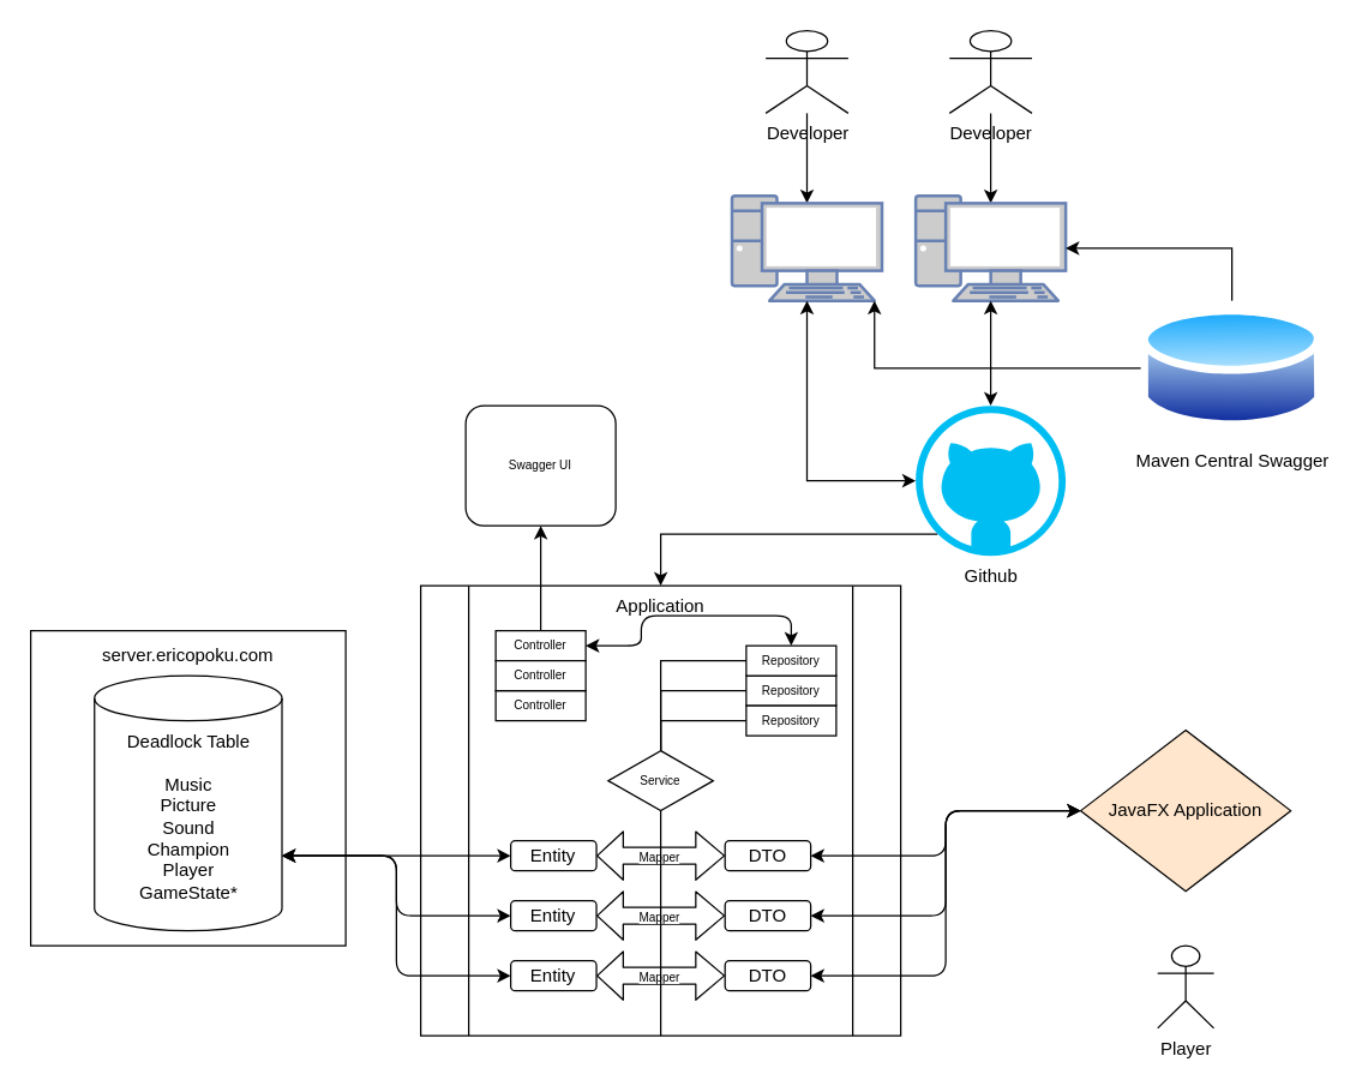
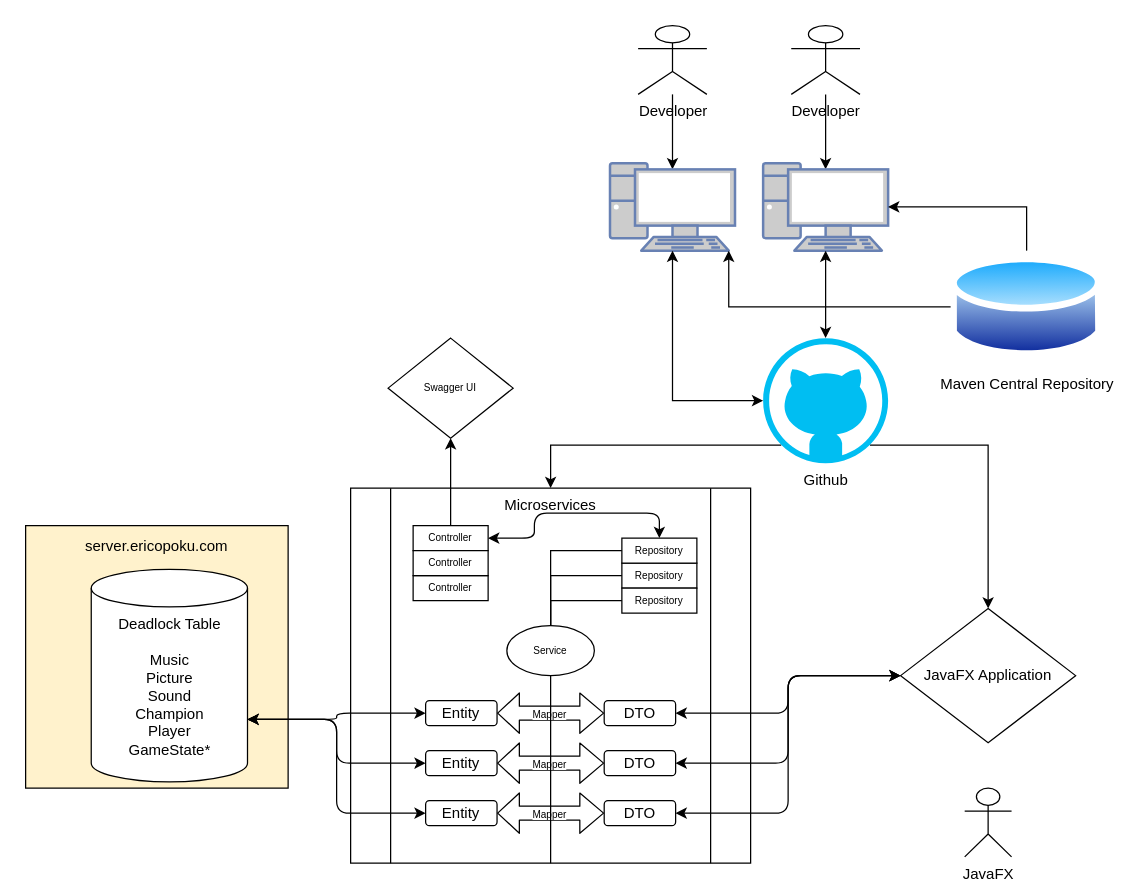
  <mxCell id="0" />
  <mxCell id="1" parent="0" />
- <mxCell id="2" value="Application" style="shape=process;whiteSpace=wrap;html=1;backgroundOutline=1;align=center;verticalAlign=top;" vertex="1" parent="1"><mxGeometry x="280" y="390" width="320" height="300" as="geometry" /></mxCell>
- <mxCell id="3" value="JavaFX Application" style="rhombus;whiteSpace=wrap;html=1;align=center;verticalAlign=middle;fillColor=#ffe6cc;" vertex="1" parent="1"><mxGeometry x="720" y="486.25" width="140" height="107.5" as="geometry" /></mxCell>
+ <mxCell id="2" value="Microservices" style="shape=process;whiteSpace=wrap;html=1;backgroundOutline=1;align=center;verticalAlign=top;" vertex="1" parent="1"><mxGeometry x="280" y="390" width="320" height="300" as="geometry" /></mxCell>
+ <mxCell id="3" value="JavaFX Application" style="rhombus;whiteSpace=wrap;html=1;align=center;verticalAlign=middle;" vertex="1" parent="1"><mxGeometry x="720" y="486.25" width="140" height="107.5" as="geometry" /></mxCell>
+ <mxCell id="4" style="edgeStyle=orthogonalEdgeStyle;rounded=0;jumpStyle=none;orthogonalLoop=1;jettySize=auto;html=1;exitX=0.855;exitY=0.855;exitDx=0;exitDy=0;exitPerimeter=0;entryX=0.5;entryY=0;entryDx=0;entryDy=0;strokeColor=#000000;" edge="1" parent="1" source="6" target="3"><mxGeometry relative="1" as="geometry" /></mxCell>
  <mxCell id="5" style="edgeStyle=orthogonalEdgeStyle;rounded=0;jumpStyle=none;orthogonalLoop=1;jettySize=auto;html=1;exitX=0.145;exitY=0.855;exitDx=0;exitDy=0;exitPerimeter=0;entryX=0.5;entryY=0;entryDx=0;entryDy=0;strokeColor=#000000;" edge="1" parent="1" source="6" target="2"><mxGeometry relative="1" as="geometry" /></mxCell>
  <mxCell id="6" value="Github" style="verticalLabelPosition=bottom;html=1;verticalAlign=top;align=center;strokeColor=none;fillColor=#00BEF2;shape=mxgraph.azure.github_code;pointerEvents=1;" vertex="1" parent="1"><mxGeometry x="610" y="270" width="100" height="100" as="geometry" /></mxCell>
- <mxCell id="7" value="Player" style="shape=umlActor;verticalLabelPosition=bottom;verticalAlign=top;html=1;outlineConnect=0;align=center;" vertex="1" parent="1"><mxGeometry x="771.25" y="630" width="37.5" height="55" as="geometry" /></mxCell>
+ <mxCell id="7" value="JavaFX" style="shape=umlActor;verticalLabelPosition=bottom;verticalAlign=top;html=1;outlineConnect=0;align=center;" vertex="1" parent="1"><mxGeometry x="771.25" y="630" width="37.5" height="55" as="geometry" /></mxCell>
  <mxCell id="8" value="Developer" style="shape=umlActor;verticalLabelPosition=bottom;verticalAlign=top;html=1;outlineConnect=0;align=center;" vertex="1" parent="1"><mxGeometry x="510" y="20" width="55" height="55" as="geometry" /></mxCell>
  <mxCell id="9" value="Developer" style="shape=umlActor;verticalLabelPosition=bottom;verticalAlign=top;html=1;outlineConnect=0;align=center;" vertex="1" parent="1"><mxGeometry x="632.5" y="20" width="55" height="55" as="geometry" /></mxCell>
  <mxCell id="10" value="" style="endArrow=classic;html=1;entryX=0.5;entryY=0.07;entryDx=0;entryDy=0;entryPerimeter=0;" edge="1" parent="1" source="8" target="14"><mxGeometry width="50" height="50" relative="1" as="geometry"><mxPoint x="500" y="180" as="sourcePoint" /><mxPoint x="550" y="130" as="targetPoint" /></mxGeometry></mxCell>
  <mxCell id="11" value="" style="endArrow=classic;html=1;entryX=0.5;entryY=0.07;entryDx=0;entryDy=0;entryPerimeter=0;" edge="1" parent="1" source="9" target="15"><mxGeometry width="50" height="50" relative="1" as="geometry"><mxPoint x="595" y="105" as="sourcePoint" /><mxPoint x="630.3" y="210.3" as="targetPoint" /></mxGeometry></mxCell>
  <mxCell id="12" value="" style="endArrow=classic;html=1;" edge="1" parent="1"><mxGeometry width="50" height="50" relative="1" as="geometry"><mxPoint x="790" y="280" as="sourcePoint" /><mxPoint x="790" y="280" as="targetPoint" /></mxGeometry></mxCell>
- <mxCell id="13" value="Maven Central Swagger" style="aspect=fixed;perimeter=ellipsePerimeter;html=1;align=center;shadow=0;dashed=0;spacingTop=3;image;image=img/lib/active_directory/database.svg;" vertex="1" parent="1"><mxGeometry x="760" y="200" width="121.62" height="90" as="geometry" /></mxCell>
+ <mxCell id="13" value="Maven Central Repository" style="aspect=fixed;perimeter=ellipsePerimeter;html=1;align=center;shadow=0;dashed=0;spacingTop=3;image;image=img/lib/active_directory/database.svg;" vertex="1" parent="1"><mxGeometry x="760" y="200" width="121.62" height="90" as="geometry" /></mxCell>
  <mxCell id="14" value="" style="fontColor=#0066CC;verticalAlign=top;verticalLabelPosition=bottom;labelPosition=center;align=center;html=1;outlineConnect=0;fillColor=#CCCCCC;strokeColor=#6881B3;gradientColor=none;gradientDirection=north;strokeWidth=2;shape=mxgraph.networks.pc;" vertex="1" parent="1"><mxGeometry x="487.5" y="130" width="100" height="70" as="geometry" /></mxCell>
  <mxCell id="15" value="" style="fontColor=#0066CC;verticalAlign=top;verticalLabelPosition=bottom;labelPosition=center;align=center;html=1;outlineConnect=0;fillColor=#CCCCCC;strokeColor=#6881B3;gradientColor=none;gradientDirection=north;strokeWidth=2;shape=mxgraph.networks.pc;" vertex="1" parent="1"><mxGeometry x="610" y="130" width="100" height="70" as="geometry" /></mxCell>
  <mxCell id="16" value="" style="endArrow=classic;startArrow=classic;html=1;strokeColor=#000000;exitX=0.5;exitY=1;exitDx=0;exitDy=0;exitPerimeter=0;rounded=0;edgeStyle=orthogonalEdgeStyle;entryX=0;entryY=0.5;entryDx=0;entryDy=0;entryPerimeter=0;" edge="1" parent="1" source="14" target="6"><mxGeometry width="50" height="50" relative="1" as="geometry"><mxPoint x="580" y="300" as="sourcePoint" /><mxPoint x="630" y="250" as="targetPoint" /></mxGeometry></mxCell>
  <mxCell id="17" value="" style="endArrow=classic;startArrow=classic;html=1;strokeColor=#000000;rounded=0;edgeStyle=orthogonalEdgeStyle;entryX=0.5;entryY=0;entryDx=0;entryDy=0;entryPerimeter=0;" edge="1" parent="1" source="15" target="6"><mxGeometry width="50" height="50" relative="1" as="geometry"><mxPoint x="547.5" y="210" as="sourcePoint" /><mxPoint x="620" y="310" as="targetPoint" /></mxGeometry></mxCell>
  <mxCell id="18" value="" style="endArrow=classic;html=1;entryX=1;entryY=0.5;entryDx=0;entryDy=0;exitX=0.5;exitY=0;exitDx=0;exitDy=0;edgeStyle=orthogonalEdgeStyle;rounded=0;entryPerimeter=0;" edge="1" parent="1" source="13" target="15"><mxGeometry width="50" height="50" relative="1" as="geometry"><mxPoint x="670" y="144.9" as="sourcePoint" /><mxPoint x="670" y="85" as="targetPoint" /></mxGeometry></mxCell>
  <mxCell id="19" value="" style="endArrow=classic;html=1;entryX=0.95;entryY=1;entryDx=0;entryDy=0;exitX=0;exitY=0.5;exitDx=0;exitDy=0;edgeStyle=orthogonalEdgeStyle;rounded=0;entryPerimeter=0;" edge="1" parent="1" source="13" target="14"><mxGeometry width="50" height="50" relative="1" as="geometry"><mxPoint x="655.845" y="263.95" as="sourcePoint" /><mxPoint x="550" y="240" as="targetPoint" /></mxGeometry></mxCell>
  <mxCell id="20" value="" style="group" vertex="1" connectable="0" parent="1"><mxGeometry x="20" y="420" width="210" height="210" as="geometry" /></mxCell>
- <mxCell id="21" value="&lt;div&gt;&lt;span style=&quot;line-height: 180%&quot;&gt;server.ericopoku.com&lt;/span&gt;&lt;/div&gt;" style="whiteSpace=wrap;html=1;aspect=fixed;align=center;verticalAlign=top;" vertex="1" parent="20"><mxGeometry width="210" height="210" as="geometry" /></mxCell>
- <mxCell id="22" value="Deadlock Table&lt;br&gt;&lt;br&gt;Music&lt;br&gt;Picture&lt;br&gt;Sound&lt;br&gt;Champion&lt;br&gt;Player&lt;br&gt;GameState*&lt;br&gt;" style="shape=cylinder3;whiteSpace=wrap;html=1;boundedLbl=1;backgroundOutline=1;size=15;verticalAlign=top;" vertex="1" parent="20"><mxGeometry x="42.5" y="30" width="125" height="170" as="geometry" /></mxCell>
- <mxCell id="23" value="Swagger UI" style="whiteSpace=wrap;html=1;fontSize=8;align=center;rounded=1;" vertex="1" parent="1"><mxGeometry x="310" y="270" width="100" height="80" as="geometry" /></mxCell>
+ <mxCell id="21" value="&lt;div&gt;&lt;span style=&quot;line-height: 180%&quot;&gt;server.ericopoku.com&lt;/span&gt;&lt;/div&gt;" style="whiteSpace=wrap;html=1;aspect=fixed;align=center;verticalAlign=top;fillColor=#fff2cc;" vertex="1" parent="20"><mxGeometry width="210" height="210" as="geometry" /></mxCell>
+ <mxCell id="22" value="Deadlock Table&lt;br&gt;&lt;br&gt;Music&lt;br&gt;Picture&lt;br&gt;Sound&lt;br&gt;Champion&lt;br&gt;Player&lt;br&gt;GameState*&lt;br&gt;" style="shape=cylinder3;whiteSpace=wrap;html=1;boundedLbl=1;backgroundOutline=1;size=15;verticalAlign=top;" vertex="1" parent="20"><mxGeometry x="52.5" y="35" width="125" height="170" as="geometry" /></mxCell>
+ <mxCell id="23" value="Swagger UI" style="rhombus;whiteSpace=wrap;html=1;fontSize=8;align=center;" vertex="1" parent="1"><mxGeometry x="310" y="270" width="100" height="80" as="geometry" /></mxCell>
  <mxCell id="24" value="" style="group" vertex="1" connectable="0" parent="1"><mxGeometry x="340" y="560" width="200" height="100" as="geometry" /></mxCell>
  <mxCell id="25" value="" style="group" vertex="1" connectable="0" parent="24"><mxGeometry width="200" height="20" as="geometry" /></mxCell>
  <mxCell id="26" value="Entity" style="rounded=1;whiteSpace=wrap;html=1;align=center;" vertex="1" parent="25"><mxGeometry width="57.143" height="20" as="geometry" /></mxCell>
  <mxCell id="27" value="DTO" style="rounded=1;whiteSpace=wrap;html=1;align=center;" vertex="1" parent="25"><mxGeometry x="142.857" width="57.143" height="20" as="geometry" /></mxCell>
  <mxCell id="28" value="" style="shape=flexArrow;endArrow=classic;startArrow=classic;html=1;strokeColor=#000000;exitX=1;exitY=0.5;exitDx=0;exitDy=0;width=11.2;startSize=5.444;verticalAlign=bottom;entryX=0;entryY=0.5;entryDx=0;entryDy=0;" edge="1" parent="25" source="26" target="27"><mxGeometry width="50" height="50" relative="1" as="geometry"><mxPoint x="-17.857" y="9.8" as="sourcePoint" /><mxPoint x="114.286" y="10" as="targetPoint" /></mxGeometry></mxCell>
  <mxCell id="29" value="Mapper" style="edgeLabel;align=center;verticalAlign=middle;resizable=0;points=[];fontSize=8;html=1;" vertex="1" connectable="0" parent="28"><mxGeometry x="0.097" relative="1" as="geometry"><mxPoint x="-5.71" as="offset" /></mxGeometry></mxCell>
  <mxCell id="30" value="&lt;br&gt;" style="edgeLabel;html=1;align=center;verticalAlign=middle;resizable=0;points=[];" vertex="1" connectable="0" parent="28"><mxGeometry x="-0.155" y="-1" relative="1" as="geometry"><mxPoint as="offset" /></mxGeometry></mxCell>
  <mxCell id="31" value="" style="group" vertex="1" connectable="0" parent="24"><mxGeometry y="40" width="200" height="20" as="geometry" /></mxCell>
  <mxCell id="32" value="Entity" style="rounded=1;whiteSpace=wrap;html=1;align=center;" vertex="1" parent="31"><mxGeometry width="57.143" height="20" as="geometry" /></mxCell>
  <mxCell id="33" value="DTO" style="rounded=1;whiteSpace=wrap;html=1;align=center;" vertex="1" parent="31"><mxGeometry x="142.857" width="57.143" height="20" as="geometry" /></mxCell>
  <mxCell id="34" value="" style="shape=flexArrow;endArrow=classic;startArrow=classic;html=1;strokeColor=#000000;exitX=1;exitY=0.5;exitDx=0;exitDy=0;width=11.2;startSize=5.444;verticalAlign=bottom;entryX=0;entryY=0.5;entryDx=0;entryDy=0;" edge="1" parent="31" source="32" target="33"><mxGeometry width="50" height="50" relative="1" as="geometry"><mxPoint x="-17.857" y="9.8" as="sourcePoint" /><mxPoint x="114.286" y="10" as="targetPoint" /></mxGeometry></mxCell>
  <mxCell id="35" value="Mapper" style="edgeLabel;align=center;verticalAlign=middle;resizable=0;points=[];fontSize=8;html=1;" vertex="1" connectable="0" parent="34"><mxGeometry x="0.097" relative="1" as="geometry"><mxPoint x="-5.71" as="offset" /></mxGeometry></mxCell>
  <mxCell id="36" value="&lt;br&gt;" style="edgeLabel;html=1;align=center;verticalAlign=middle;resizable=0;points=[];" vertex="1" connectable="0" parent="34"><mxGeometry x="-0.155" y="-1" relative="1" as="geometry"><mxPoint as="offset" /></mxGeometry></mxCell>
  <mxCell id="37" value="" style="group" vertex="1" connectable="0" parent="24"><mxGeometry y="80" width="200" height="20" as="geometry" /></mxCell>
  <mxCell id="38" value="Entity" style="rounded=1;whiteSpace=wrap;html=1;align=center;" vertex="1" parent="37"><mxGeometry width="57.143" height="20" as="geometry" /></mxCell>
  <mxCell id="39" value="DTO" style="rounded=1;whiteSpace=wrap;html=1;align=center;" vertex="1" parent="37"><mxGeometry x="142.857" width="57.143" height="20" as="geometry" /></mxCell>
  <mxCell id="40" value="" style="shape=flexArrow;endArrow=classic;startArrow=classic;html=1;strokeColor=#000000;exitX=1;exitY=0.5;exitDx=0;exitDy=0;width=11.2;startSize=5.444;verticalAlign=bottom;entryX=0;entryY=0.5;entryDx=0;entryDy=0;" edge="1" parent="37" source="38" target="39"><mxGeometry width="50" height="50" relative="1" as="geometry"><mxPoint x="-17.857" y="9.8" as="sourcePoint" /><mxPoint x="114.286" y="10" as="targetPoint" /></mxGeometry></mxCell>
  <mxCell id="41" value="Mapper" style="edgeLabel;align=center;verticalAlign=middle;resizable=0;points=[];fontSize=8;html=1;" vertex="1" connectable="0" parent="40"><mxGeometry x="0.097" relative="1" as="geometry"><mxPoint x="-5.71" as="offset" /></mxGeometry></mxCell>
  <mxCell id="42" value="&lt;br&gt;" style="edgeLabel;html=1;align=center;verticalAlign=middle;resizable=0;points=[];" vertex="1" connectable="0" parent="40"><mxGeometry x="-0.155" y="-1" relative="1" as="geometry"><mxPoint as="offset" /></mxGeometry></mxCell>
  <mxCell id="43" value="" style="group" vertex="1" connectable="0" parent="1"><mxGeometry x="330" y="420" width="60" height="60" as="geometry" /></mxCell>
  <mxCell id="44" value="Controller" style="rounded=0;whiteSpace=wrap;html=1;fontSize=8;align=center;" vertex="1" parent="43"><mxGeometry width="60" height="20" as="geometry" /></mxCell>
  <mxCell id="45" value="Controller" style="rounded=0;whiteSpace=wrap;html=1;fontSize=8;align=center;" vertex="1" parent="43"><mxGeometry y="40" width="60" height="20" as="geometry" /></mxCell>
  <mxCell id="46" value="Controller" style="rounded=0;whiteSpace=wrap;html=1;fontSize=8;align=center;" vertex="1" parent="43"><mxGeometry y="20" width="60" height="20" as="geometry" /></mxCell>
  <mxCell id="47" value="" style="group" vertex="1" connectable="0" parent="1"><mxGeometry x="497" y="430" width="60" height="60" as="geometry" /></mxCell>
  <mxCell id="48" value="Repository" style="rounded=0;whiteSpace=wrap;html=1;fontSize=8;align=center;" vertex="1" parent="47"><mxGeometry y="20" width="60" height="20" as="geometry" /></mxCell>
  <mxCell id="49" value="Repository" style="rounded=0;whiteSpace=wrap;html=1;fontSize=8;align=center;" vertex="1" parent="47"><mxGeometry y="40" width="60" height="20" as="geometry" /></mxCell>
  <mxCell id="50" value="Repository" style="rounded=0;whiteSpace=wrap;html=1;fontSize=8;align=center;" vertex="1" parent="47"><mxGeometry width="60" height="20" as="geometry" /></mxCell>
  <mxCell id="51" value="" style="endArrow=classic;html=1;shadow=0;strokeColor=#000000;strokeWidth=1;fontSize=8;entryX=0.5;entryY=1;entryDx=0;entryDy=0;" edge="1" parent="1" source="44" target="23"><mxGeometry width="50" height="50" relative="1" as="geometry"><mxPoint x="470" y="440" as="sourcePoint" /><mxPoint x="420" y="490" as="targetPoint" /></mxGeometry></mxCell>
  <mxCell id="52" value="" style="endArrow=classic;startArrow=classic;html=1;shadow=0;strokeColor=#000000;strokeWidth=1;fontSize=8;exitX=1;exitY=0.5;exitDx=0;exitDy=0;entryX=0;entryY=0.5;entryDx=0;entryDy=0;edgeStyle=orthogonalEdgeStyle;" edge="1" parent="1" source="39" target="3"><mxGeometry width="50" height="50" relative="1" as="geometry"><mxPoint x="517" y="590" as="sourcePoint" /><mxPoint x="567" y="540" as="targetPoint" /></mxGeometry></mxCell>
  <mxCell id="53" value="" style="endArrow=classic;startArrow=classic;html=1;shadow=0;strokeColor=#000000;strokeWidth=1;fontSize=8;exitX=1;exitY=0.5;exitDx=0;exitDy=0;entryX=0;entryY=0.5;entryDx=0;entryDy=0;edgeStyle=orthogonalEdgeStyle;" edge="1" parent="1" source="33" target="3"><mxGeometry width="50" height="50" relative="1" as="geometry"><mxPoint x="550" y="660" as="sourcePoint" /><mxPoint x="730" y="550" as="targetPoint" /></mxGeometry></mxCell>
  <mxCell id="54" value="" style="endArrow=classic;startArrow=classic;html=1;shadow=0;strokeColor=#000000;strokeWidth=1;fontSize=8;exitX=1;exitY=0.5;exitDx=0;exitDy=0;entryX=0;entryY=0.5;entryDx=0;entryDy=0;edgeStyle=orthogonalEdgeStyle;" edge="1" parent="1" source="27" target="3"><mxGeometry width="50" height="50" relative="1" as="geometry"><mxPoint x="550" y="620" as="sourcePoint" /><mxPoint x="730" y="550" as="targetPoint" /></mxGeometry></mxCell>
  <mxCell id="55" value="" style="endArrow=classic;startArrow=classic;html=1;shadow=0;strokeColor=#000000;strokeWidth=1;fontSize=8;exitX=0;exitY=0.5;exitDx=0;exitDy=0;edgeStyle=orthogonalEdgeStyle;entryX=1;entryY=0;entryDx=0;entryDy=120;entryPerimeter=0;" edge="1" parent="1" source="26" target="22"><mxGeometry width="50" height="50" relative="1" as="geometry"><mxPoint x="247" y="590" as="sourcePoint" /><mxPoint x="297" y="540" as="targetPoint" /></mxGeometry></mxCell>
  <mxCell id="56" value="" style="endArrow=classic;startArrow=classic;html=1;shadow=0;strokeColor=#000000;strokeWidth=1;fontSize=8;exitX=0;exitY=0.5;exitDx=0;exitDy=0;edgeStyle=orthogonalEdgeStyle;entryX=1;entryY=0;entryDx=0;entryDy=120;entryPerimeter=0;" edge="1" parent="1" source="32" target="22"><mxGeometry width="50" height="50" relative="1" as="geometry"><mxPoint x="350" y="580" as="sourcePoint" /><mxPoint x="197.5" y="580" as="targetPoint" /></mxGeometry></mxCell>
  <mxCell id="57" value="" style="endArrow=classic;startArrow=classic;html=1;shadow=0;strokeColor=#000000;strokeWidth=1;fontSize=8;exitX=0;exitY=0.5;exitDx=0;exitDy=0;edgeStyle=orthogonalEdgeStyle;entryX=1;entryY=0;entryDx=0;entryDy=120;entryPerimeter=0;" edge="1" parent="1" source="38" target="22"><mxGeometry width="50" height="50" relative="1" as="geometry"><mxPoint x="360" y="590" as="sourcePoint" /><mxPoint x="207.5" y="590" as="targetPoint" /></mxGeometry></mxCell>
  <mxCell id="58" style="rounded=0;sketch=0;jumpStyle=none;orthogonalLoop=1;jettySize=auto;html=1;exitX=0.5;exitY=1;exitDx=0;exitDy=0;shadow=0;strokeColor=#000000;strokeWidth=1;fontSize=8;endArrow=none;endFill=0;entryX=0.5;entryY=1;entryDx=0;entryDy=0;" edge="1" parent="1" source="60" target="2"><mxGeometry relative="1" as="geometry"><mxPoint x="440" y="650" as="targetPoint" /></mxGeometry></mxCell>
  <mxCell id="59" style="edgeStyle=orthogonalEdgeStyle;rounded=0;sketch=0;jumpStyle=none;orthogonalLoop=1;jettySize=auto;html=1;exitX=0.5;exitY=0;exitDx=0;exitDy=0;entryX=0;entryY=0.5;entryDx=0;entryDy=0;shadow=0;endArrow=none;endFill=0;strokeColor=#000000;strokeWidth=1;fontSize=8;" edge="1" parent="1" source="60" target="50"><mxGeometry relative="1" as="geometry" /></mxCell>
- <mxCell id="60" value="Service" style="rhombus;whiteSpace=wrap;html=1;fontSize=8;align=center;" vertex="1" parent="1"><mxGeometry x="405" y="500" width="70" height="40" as="geometry" /></mxCell>
+ <mxCell id="60" value="Service" style="ellipse;whiteSpace=wrap;html=1;fontSize=8;align=center;" vertex="1" parent="1"><mxGeometry x="405" y="500" width="70" height="40" as="geometry" /></mxCell>
  <mxCell id="61" style="edgeStyle=orthogonalEdgeStyle;rounded=0;sketch=0;jumpStyle=none;orthogonalLoop=1;jettySize=auto;html=1;exitX=0.5;exitY=0;exitDx=0;exitDy=0;entryX=0;entryY=0.5;entryDx=0;entryDy=0;shadow=0;endArrow=none;endFill=0;strokeColor=#000000;strokeWidth=1;fontSize=8;" edge="1" parent="1" source="60" target="48"><mxGeometry relative="1" as="geometry"><mxPoint x="450" y="510" as="sourcePoint" /><mxPoint x="507" y="450" as="targetPoint" /></mxGeometry></mxCell>
  <mxCell id="62" style="edgeStyle=orthogonalEdgeStyle;rounded=0;sketch=0;jumpStyle=none;orthogonalLoop=1;jettySize=auto;html=1;exitX=0.5;exitY=0;exitDx=0;exitDy=0;entryX=0;entryY=0.5;entryDx=0;entryDy=0;shadow=0;endArrow=none;endFill=0;strokeColor=#000000;strokeWidth=1;fontSize=8;" edge="1" parent="1" source="60" target="49"><mxGeometry relative="1" as="geometry"><mxPoint x="450" y="510" as="sourcePoint" /><mxPoint x="507" y="470" as="targetPoint" /></mxGeometry></mxCell>
  <mxCell id="63" value="" style="endArrow=classic;startArrow=classic;html=1;shadow=0;strokeColor=#000000;strokeWidth=1;fontSize=8;entryX=1;entryY=0.5;entryDx=0;entryDy=0;exitX=0.5;exitY=0;exitDx=0;exitDy=0;edgeStyle=orthogonalEdgeStyle;" edge="1" parent="1" source="50" target="44"><mxGeometry width="50" height="50" relative="1" as="geometry"><mxPoint x="397" y="500" as="sourcePoint" /><mxPoint x="447" y="450" as="targetPoint" /><Array as="points"><mxPoint x="527" y="410" /><mxPoint x="427" y="410" /><mxPoint x="427" y="430" /></Array></mxGeometry></mxCell>
